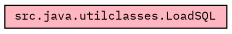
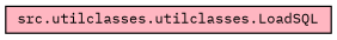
  digraph {
    rankdir=LR
    fontname="IBM Plex Mono"
-   n1 [color=black fillcolor=lightpink fontname="IBM Plex Mono" fontsize=10 height=0.2 label="src.java.utilclasses.LoadSQL" shape=record style=filled width=0.4]
+   n1 [color=black fillcolor=lightpink fontname="IBM Plex Mono" fontsize=10 height=0.2 label="src.utilclasses.utilclasses.LoadSQL" shape=record style=filled width=0.4]
  }
